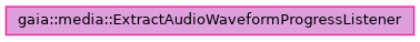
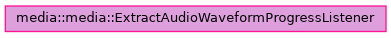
  digraph {
    rankdir=LR
-   n1 [color=deeppink fillcolor=plum fontname=Helvetica fontsize=10 height=0.2 label="gaia::media::ExtractAudioWaveformProgressListener" shape=record style=filled width=0.4]
+   n1 [color=deeppink fillcolor=plum fontname=Helvetica fontsize=10 height=0.2 label="media::media::ExtractAudioWaveformProgressListener" shape=record style=filled width=0.4]
  }
